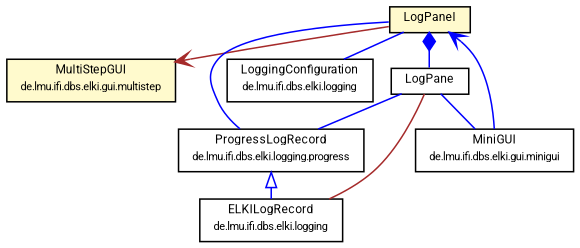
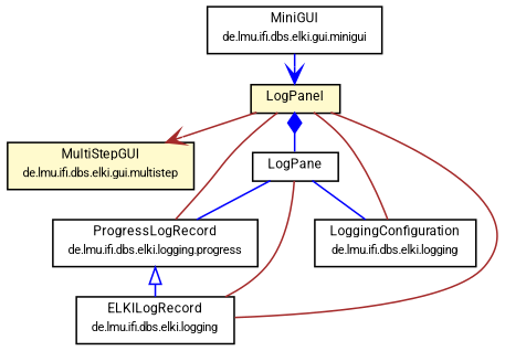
  digraph {
    fontname="Source Code Pro"
    nodesep=0.15
    rankdir=TB
    ranksep=0.25
    node [fontcolor=black fontname="Source Code Pro" fontsize=8 margin=0 shape=plaintext]
    edge [arrowhead=none color=brown fontname="Source Code Pro" fontsize=7 labelfontname=Roboto labelfontsize=7 weight=2]
    n1 [height=0 label=<<table title="de.lmu.ifi.dbs.elki.gui.multistep.MultiStepGUI" border="0" cellborder="1" cellspacing="0" cellpadding="2" bgcolor="LemonChiffon" href="../multistep/MultiStepGUI.html" target="_parent"> 		<tr><td><table border="0" cellspacing="0" cellpadding="1"> 		<tr><td align="center" balign="center"> <font face="Roboto">MultiStepGUI</font> </td></tr> 		<tr><td align="center" balign="center"> <font face="Roboto" point-size="7.0">de.lmu.ifi.dbs.elki.gui.multistep</font> </td></tr> 		</table></td></tr> 		</table>> width=0]
    n2 [height=0 label=<<table title="de.lmu.ifi.dbs.elki.gui.util.LogPanel" border="0" cellborder="1" cellspacing="0" cellpadding="2" bgcolor="lemonChiffon" href="LogPanel.html" target="_parent"> 		<tr><td><table border="0" cellspacing="0" cellpadding="1"> 		<tr><td align="center" balign="center"> <font face="Roboto">LogPanel</font> </td></tr> 		</table></td></tr> 		</table>> width=0]
    n3 [height=0 label=<<table title="de.lmu.ifi.dbs.elki.gui.util.LogPane" border="0" cellborder="1" cellspacing="0" cellpadding="2" href="LogPane.html" target="_parent"> 		<tr><td><table border="0" cellspacing="0" cellpadding="1"> 		<tr><td align="center" balign="center"> <font face="Roboto">LogPane</font> </td></tr> 		</table></td></tr> 		</table>> width=0]
    n4 [height=0 label=<<table title="de.lmu.ifi.dbs.elki.logging.ELKILogRecord" border="0" cellborder="1" cellspacing="0" cellpadding="2" href="../../logging/ELKILogRecord.html" target="_parent"> 		<tr><td><table border="0" cellspacing="0" cellpadding="1"> 		<tr><td align="center" balign="center"> <font face="Roboto">ELKILogRecord</font> </td></tr> 		<tr><td align="center" balign="center"> <font face="Roboto" point-size="7.0">de.lmu.ifi.dbs.elki.logging</font> </td></tr> 		</table></td></tr> 		</table>> width=0]
    n5 [height=0 label=<<table title="de.lmu.ifi.dbs.elki.logging.LoggingConfiguration" border="0" cellborder="1" cellspacing="0" cellpadding="2" href="../../logging/LoggingConfiguration.html" target="_parent"> 		<tr><td><table border="0" cellspacing="0" cellpadding="1"> 		<tr><td align="center" balign="center"> <font face="Roboto">LoggingConfiguration</font> </td></tr> 		<tr><td align="center" balign="center"> <font face="Roboto" point-size="7.0">de.lmu.ifi.dbs.elki.logging</font> </td></tr> 		</table></td></tr> 		</table>> width=0]
    n6 [height=0 label=<<table title="de.lmu.ifi.dbs.elki.logging.progress.ProgressLogRecord" border="0" cellborder="1" cellspacing="0" cellpadding="2" href="../../logging/progress/ProgressLogRecord.html" target="_parent"> 		<tr><td><table border="0" cellspacing="0" cellpadding="1"> 		<tr><td align="center" balign="center"> <font face="Roboto">ProgressLogRecord</font> </td></tr> 		<tr><td align="center" balign="center"> <font face="Roboto" point-size="7.0">de.lmu.ifi.dbs.elki.logging.progress</font> </td></tr> 		</table></td></tr> 		</table>> width=0]
    n7 [height=0 label=<<table title="de.lmu.ifi.dbs.elki.gui.minigui.MiniGUI" border="0" cellborder="1" cellspacing="0" cellpadding="2" href="../minigui/MiniGUI.html" target="_parent"> 		<tr><td><table border="0" cellspacing="0" cellpadding="1"> 		<tr><td align="center" balign="center"> <font face="Roboto">MiniGUI</font> </td></tr> 		<tr><td align="center" balign="center"> <font face="Roboto" point-size="7.0">de.lmu.ifi.dbs.elki.gui.minigui</font> </td></tr> 		</table></td></tr> 		</table>> width=0]
    n2 -> n1 [arrowhead=open weight=1]
    n2 -> n3 [arrowtail=diamond color=blue dir=back weight=6]
-   n2 -> n5 [color=blue]
-   n2 -> n6 [color=blue]
+   n2 -> n4
+   n2 -> n5
+   n2 -> n6
    n3 -> n4
-   n3 -> n7 [color=blue]
+   n3 -> n5 [color=blue]
    n3 -> n6 [color=blue]
    n6 -> n4 [arrowtail=empty color=blue dir=back weight=10 arrowhead=""]
    n7 -> n2 [arrowhead=open color=blue weight=1]
  }
